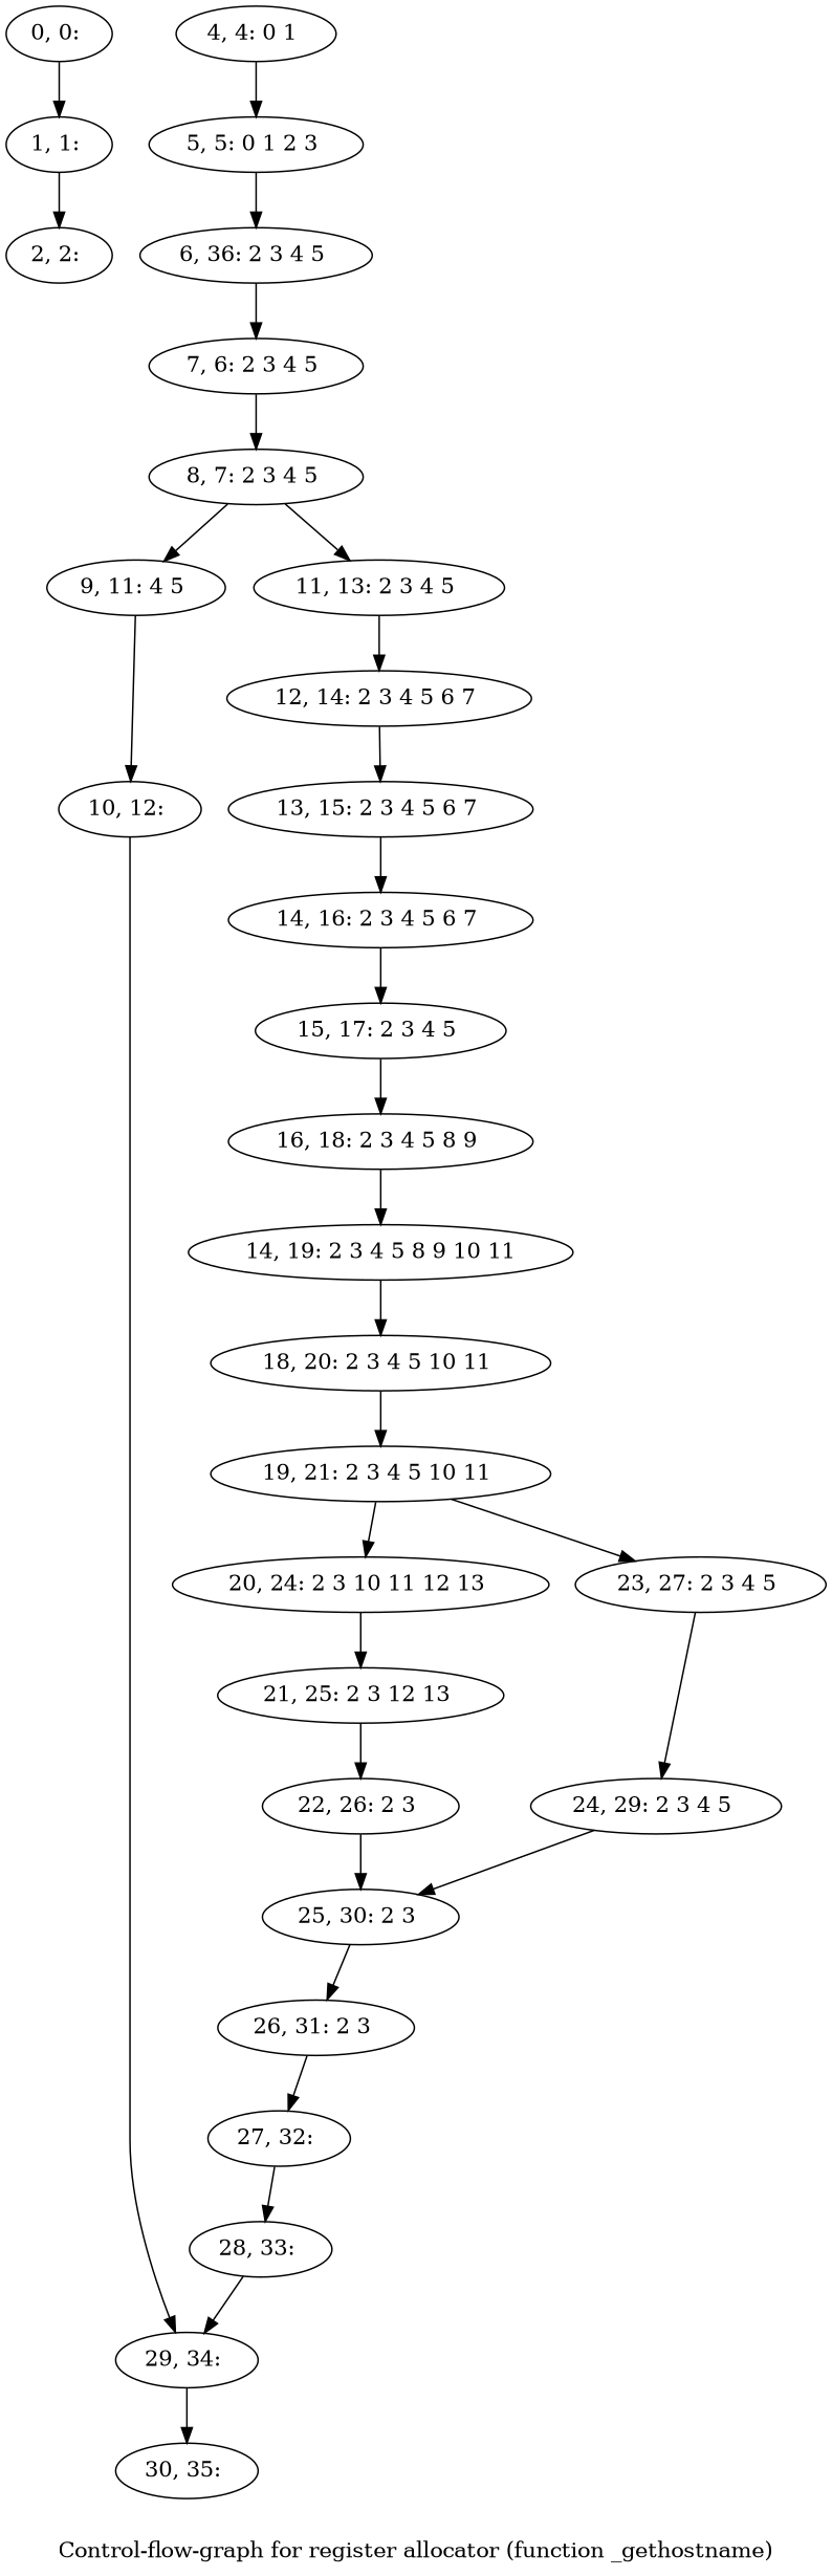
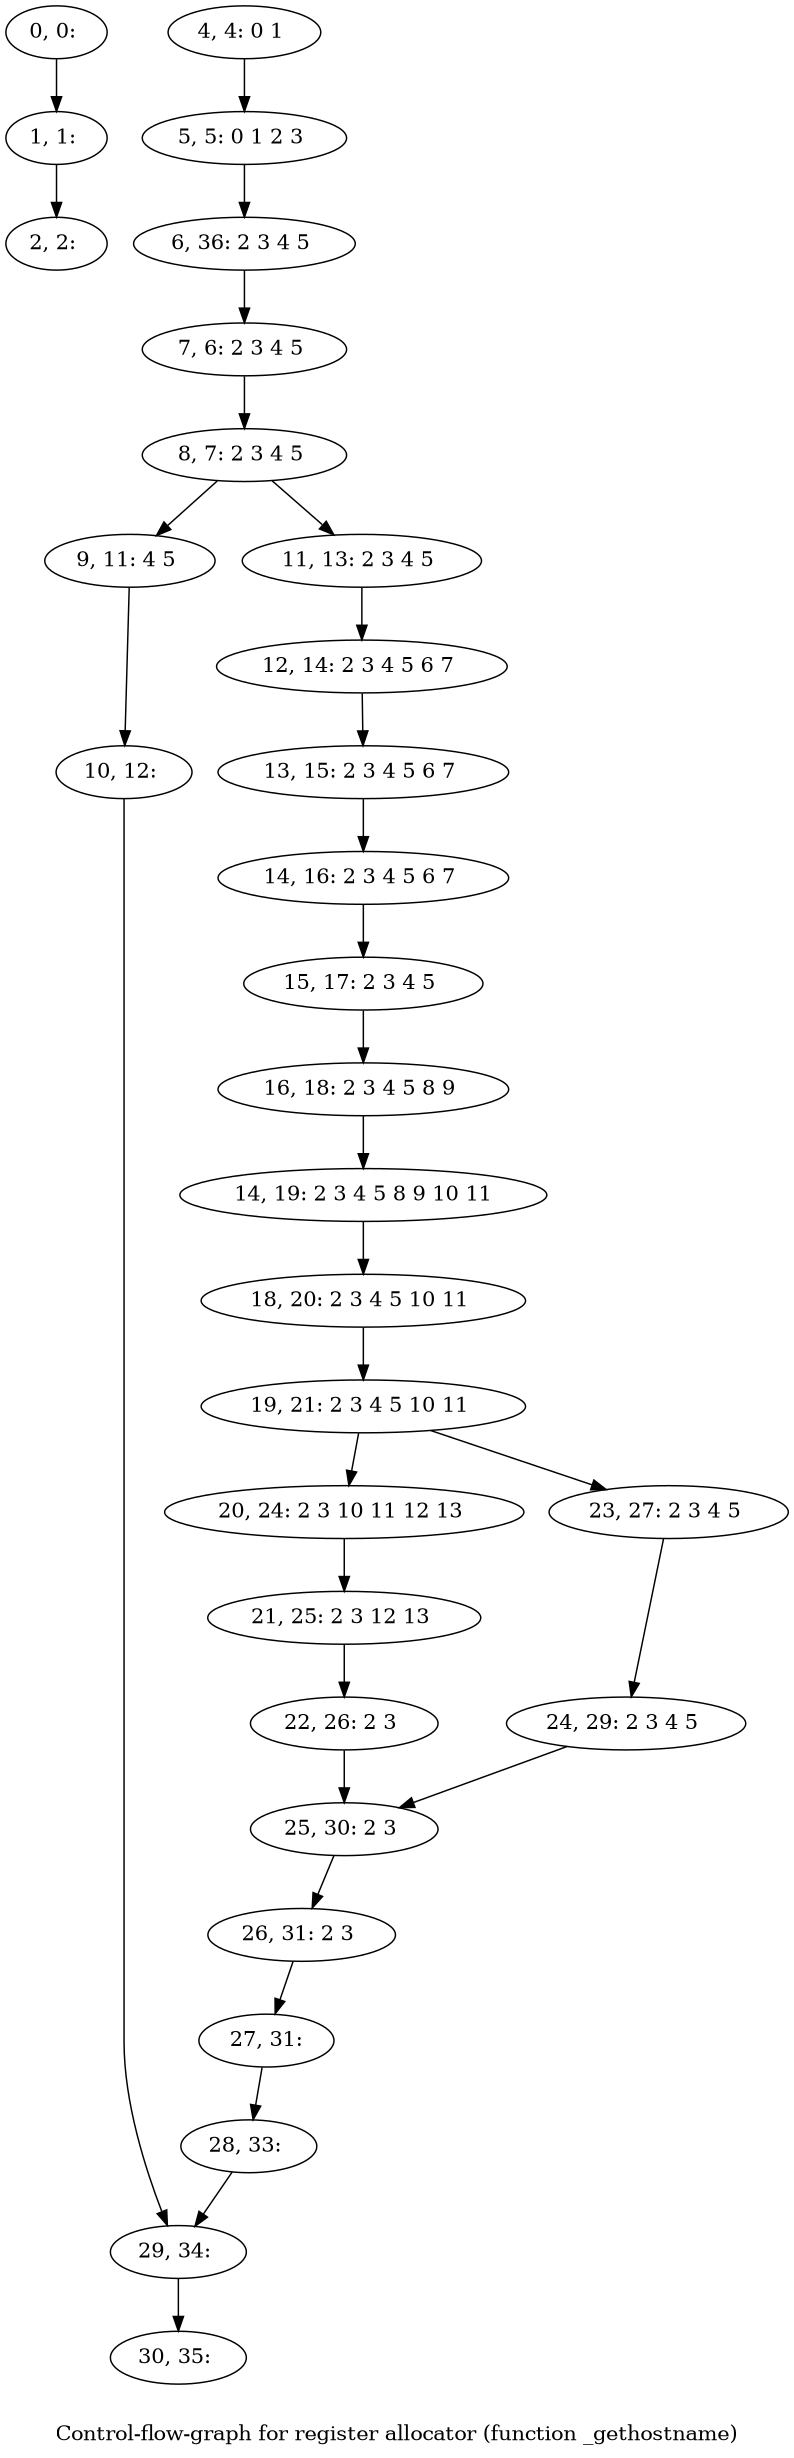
  digraph {
    label="Control-flow-graph for register allocator (function _gethostname)"
    n1 [label="0, 0: "]
    n2 [label="1, 1: "]
    n3 [label="2, 2: "]
    n4 [label="4, 4: 0 1 "]
    n5 [label="5, 5: 0 1 2 3 "]
    n6 [label="6, 36: 2 3 4 5 "]
    n7 [label="7, 6: 2 3 4 5 "]
    n8 [label="8, 7: 2 3 4 5 "]
    n9 [label="9, 11: 4 5 "]
    n10 [label="11, 13: 2 3 4 5 "]
    n11 [label="10, 12: "]
    n12 [label="12, 14: 2 3 4 5 6 7 "]
    n13 [label="29, 34: "]
    n14 [label="30, 35: "]
    n15 [label="13, 15: 2 3 4 5 6 7 "]
    n16 [label="14, 16: 2 3 4 5 6 7 "]
    n17 [label="15, 17: 2 3 4 5 "]
    n18 [label="16, 18: 2 3 4 5 8 9 "]
    n19 [label="14, 19: 2 3 4 5 8 9 10 11"]
    n20 [label="18, 20: 2 3 4 5 10 11 "]
    n21 [label="19, 21: 2 3 4 5 10 11 "]
    n22 [label="20, 24: 2 3 10 11 12 13 "]
    n23 [label="23, 27: 2 3 4 5 "]
    n24 [label="21, 25: 2 3 12 13 "]
    n25 [label="24, 29: 2 3 4 5 "]
    n26 [label="22, 26: 2 3 "]
    n27 [label="25, 30: 2 3 "]
    n28 [label="26, 31: 2 3 "]
-   n29 [label="27, 32: "]
+   n29 [label="27, 31:"]
    n30 [label="28, 33: "]
    n1 -> n2
    n2 -> n3
    n4 -> n5
    n5 -> n6
    n6 -> n7
    n7 -> n8
    n8 -> n9
    n8 -> n10
    n9 -> n11
    n10 -> n12
    n11 -> n13
    n12 -> n15
    n13 -> n14
    n15 -> n16
    n16 -> n17
    n17 -> n18
    n18 -> n19
    n19 -> n20
    n20 -> n21
    n21 -> n22
    n21 -> n23
    n22 -> n24
    n23 -> n25
    n24 -> n26
    n25 -> n27
    n26 -> n27
    n27 -> n28
    n28 -> n29
    n29 -> n30
    n30 -> n13
  }
